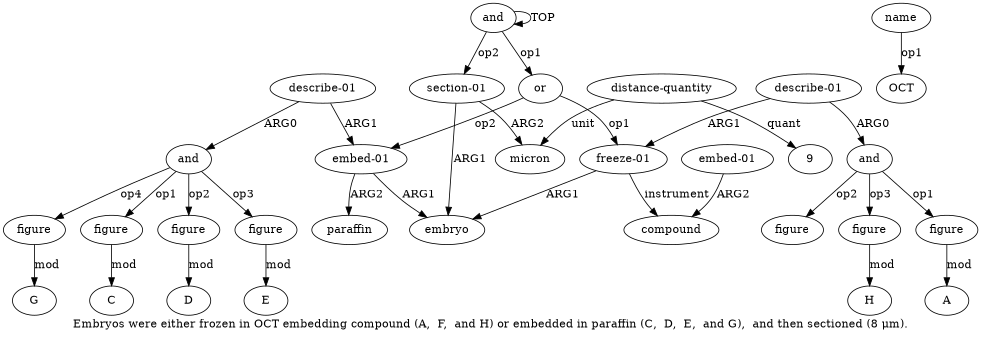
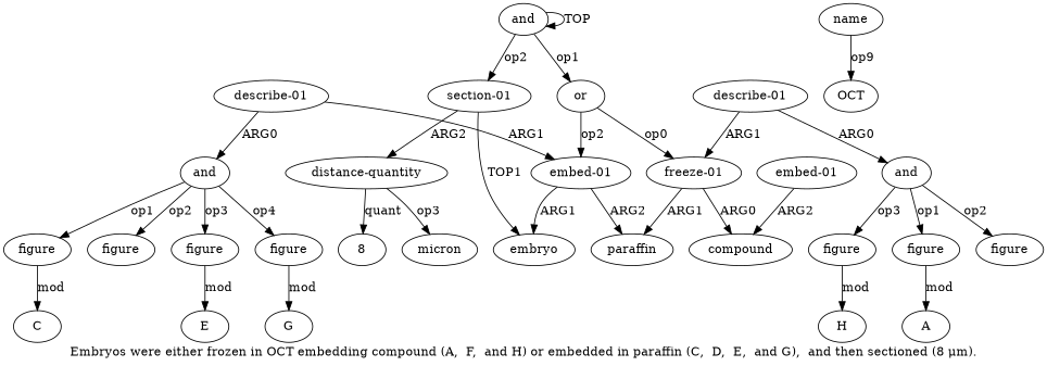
  digraph {
    label="Embryos were either frozen in OCT embedding compound (A,  F,  and H) or embedded in paraffin (C,  D,  E,  and G),  and then sectioned (8 μm)."
    node [color=black gold_ind=-1 gold_label=figure test_ind=-1 test_label=figure]
    edge [color=black gold_label=mod test_label=mod]
    n1 [gold_ind=20 gold_label=C label=C test_ind=20 test_label=C]
    n2 [gold_ind=21 label=figure test_ind=21]
-   n3 [gold_ind=22 gold_label=D label=D test_ind=22 test_label=D]
    n4 [gold_ind=23 label=figure test_ind=23]
    n5 [gold_ind=24 gold_label=E label=E test_ind=24 test_label=E]
    n6 [gold_ind=25 label=figure test_ind=25]
    n7 [gold_ind=26 gold_label=G label=G test_ind=26 test_label=G]
    n8 [gold_ind=27 gold_label="section-01" label="section-01" test_ind=27 test_label="section-01"]
    n9 [gold_ind=28 gold_label="distance-quantity" label="distance-quantity" test_ind=28 test_label="distance-quantity"]
    n10 [gold_ind=3 gold_label=embryo label=embryo test_ind=3 test_label=embryo]
    n11 [gold_ind=29 gold_label=micron label=micron test_ind=29 test_label=micron]
-   n12 [gold_label=8 label=9 test_label=8]
+   n12 [gold_label=8 label=8 test_label=8]
    n13 [gold_ind=15 gold_label="embed-01" label="embed-01" test_ind=15 test_label="embed-01"]
    n14 [gold_ind=16 gold_label=paraffin label=paraffin test_ind=16 test_label=paraffin]
    n15 [gold_ind=14 gold_label="embed-01" label="embed-01" test_ind=14 test_label="embed-01"]
    n16 [gold_ind=12 gold_label=compound label=compound test_ind=12 test_label=compound]
    n17 [gold_ind=13 gold_label=name label=name test_ind=13 test_label=name]
    n18 [gold_label=OCT label=OCT test_label=OCT]
    n19 [gold_ind=17 gold_label="describe-01" label="describe-01" test_ind=17 test_label="describe-01"]
    n20 [gold_ind=18 gold_label=and label=and test_ind=18 test_label=and]
    n21 [gold_ind=19 label=figure test_ind=19]
    n22 [gold_ind=11 gold_label=H label=H test_ind=11 test_label=H]
    n23 [gold_ind=10 label=figure test_ind=10]
    n24 [gold_ind=1 gold_label=or label=or test_ind=1 test_label=or]
    n25 [gold_ind=2 gold_label="freeze-01" label="freeze-01" test_ind=2 test_label="freeze-01"]
    n26 [gold_ind=0 gold_label=and label=and test_ind=0 test_label=and]
    n27 [gold_ind=5 gold_label=and label=and test_ind=5 test_label=and]
    n28 [gold_ind=6 label=figure test_ind=6]
    n29 [gold_ind=8 label=figure test_ind=8]
    n30 [gold_ind=7 gold_label=A label=A test_ind=7 test_label=A]
    n31 [gold_ind=4 gold_label="describe-01" label="describe-01" test_ind=4 test_label="describe-01"]
-   n2 -> n3 [label=mod]
    n4 -> n5 [label=mod]
    n6 -> n7 [label=mod]
-   n8 -> n11 [gold_label=ARG2 label=ARG2 test_label=ARG2]
-   n8 -> n10 [gold_label=ARG1 label=ARG1 test_label=ARG1]
-   n9 -> n11 [gold_label=unit label=unit test_label=unit]
+   n8 -> n9 [gold_label=ARG2 label=ARG2 test_label=ARG2]
+   n8 -> n10 [gold_label=ARG1 label=TOP1 test_label=ARG1]
+   n9 -> n11 [gold_label=unit label=op3 test_label=unit]
    n9 -> n12 [gold_label=quant label=quant test_label=quant]
    n13 -> n10 [gold_label=ARG1 label=ARG1 test_label=ARG1]
    n13 -> n14 [gold_label=ARG2 label=ARG2 test_label=ARG2]
    n15 -> n16 [gold_label=ARG2 label=ARG2 test_label=ARG2]
-   n17 -> n18 [gold_label=op1 label=op1 test_label=op1]
+   n17 -> n18 [gold_label=op1 label=op9 test_label=op1]
    n19 -> n13 [gold_label=ARG1 label=ARG1 test_label=ARG1]
    n19 -> n20 [gold_label=ARG0 label=ARG0 test_label=ARG0]
    n20 -> n2 [gold_label=op2 label=op2 test_label=op2]
    n20 -> n4 [gold_label=op3 label=op3 test_label=op3]
    n20 -> n6 [gold_label=op4 label=op4 test_label=op4]
    n20 -> n21 [gold_label=op1 label=op1 test_label=op1]
    n21 -> n1 [label=mod]
    n23 -> n22 [label=mod]
    n24 -> n13 [gold_label=op2 label=op2 test_label=op2]
-   n24 -> n25 [gold_label=op1 label=op1 test_label=op1]
-   n25 -> n10 [gold_label=ARG1 label=ARG1 test_label=ARG1]
-   n25 -> n16 [gold_label=instrument label=instrument test_label=instrument]
+   n24 -> n25 [gold_label=op1 label=op0 test_label=op1]
+   n25 -> n14 [gold_label=ARG1 label=ARG1 test_label=ARG1]
+   n25 -> n16 [gold_label=instrument label=ARG0 test_label=instrument]
    n26 -> n8 [gold_label=op2 label=op2 test_label=op2]
    n26 -> n24 [gold_label=op1 label=op1 test_label=op1]
    n26 -> n26 [gold_label=TOP label=TOP test_label=TOP]
    n27 -> n23 [gold_label=op3 label=op3 test_label=op3]
    n27 -> n28 [gold_label=op1 label=op1 test_label=op1]
    n27 -> n29 [gold_label=op2 label=op2 test_label=op2]
    n28 -> n30 [label=mod]
    n31 -> n25 [gold_label=ARG1 label=ARG1 test_label=ARG1]
    n31 -> n27 [gold_label=ARG0 label=ARG0 test_label=ARG0]
  }
